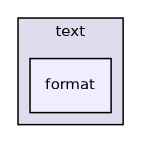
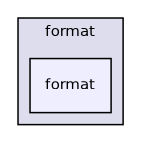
  digraph {
    compound=true
    n1 [fillcolor="#eeeeff" fontname=Helvetica fontsize=10 label=format pencolor=black shape=box style=filled]
    subgraph cluster_1 {
      bgcolor="#ddddee"
      fontname=Helvetica
      fontsize=10
-     label=text
+     label=format
      pencolor=black
      n1
    }
  }
